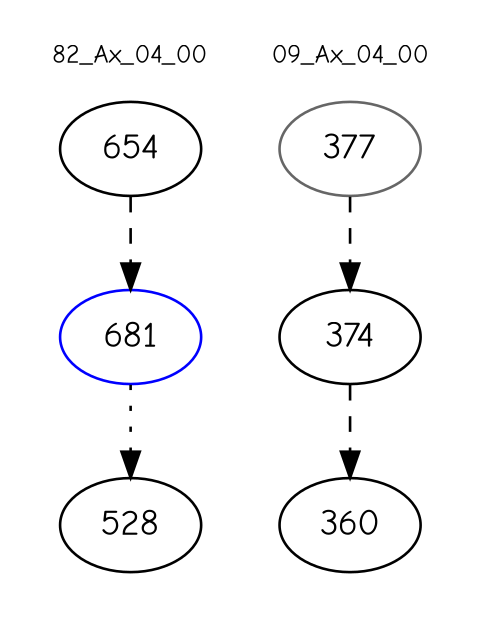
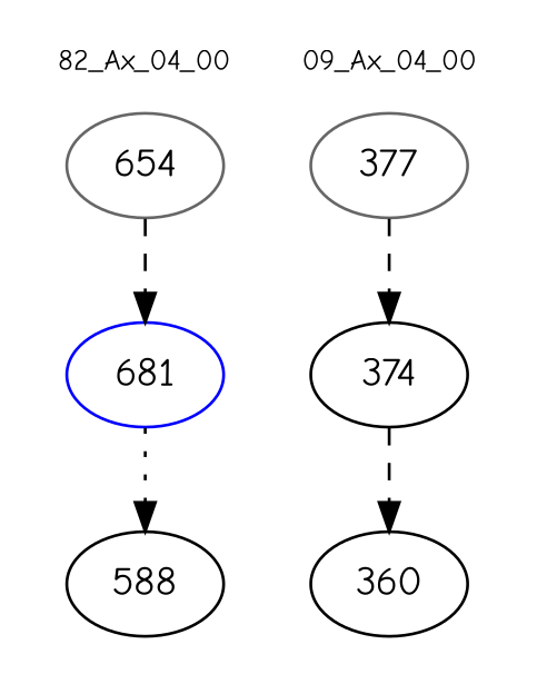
  digraph {
    fontname="Comic Neue"
    node [color=black fontname="Comic Neue"]
    edge [color=black fontname="Comic Neue" style=dashed]
-   n1 [label=654]
+   n1 [color=gray40 label=654]
    n2 [color=blue label=681]
-   n3 [label=528]
+   n3 [label=588]
    n4 [color=gray40 label=377]
    n5 [label=374]
    n6 [label=360]
    subgraph cluster_1 {
      color=white
      fontsize=10
      label="82_Ax_04_00"
      n1
      n2
      n3
    }
    subgraph cluster_2 {
      color=white
      fontsize=10
      label="09_Ax_04_00"
      n4
      n5
      n6
    }
    n1 -> n2
    n2 -> n3 [style=dotted]
    n4 -> n5
    n5 -> n6
  }
